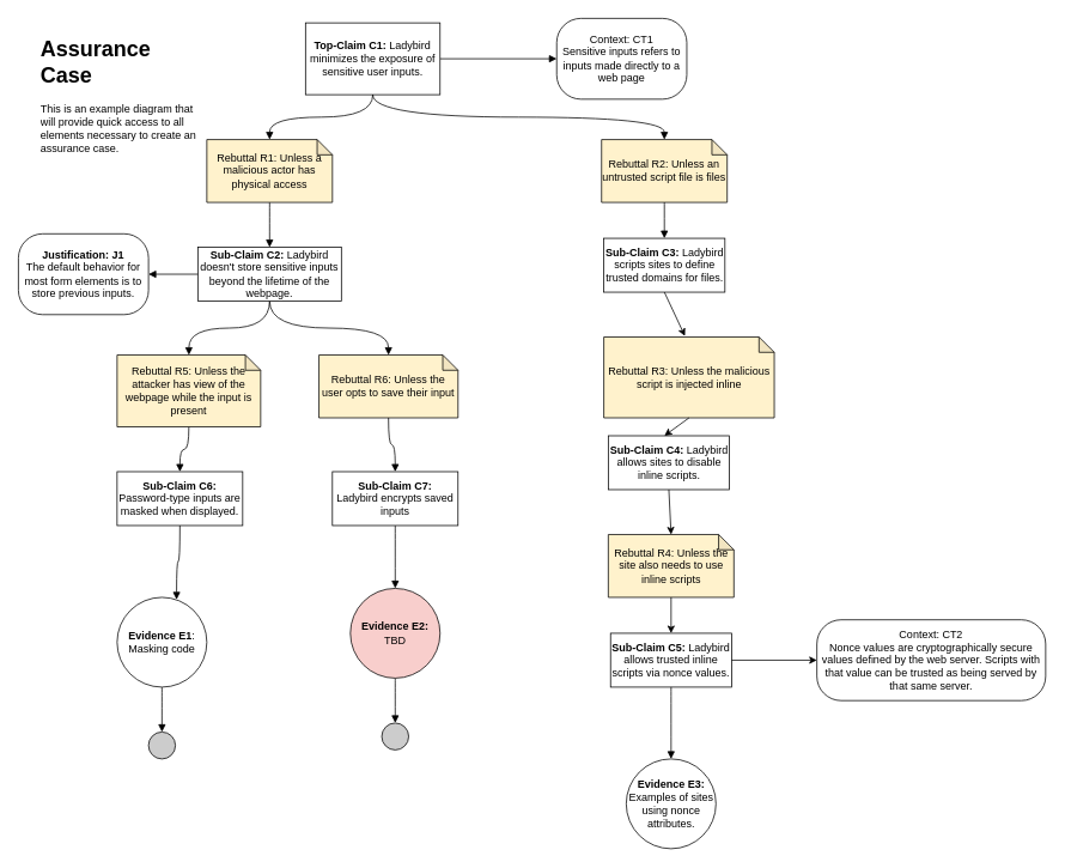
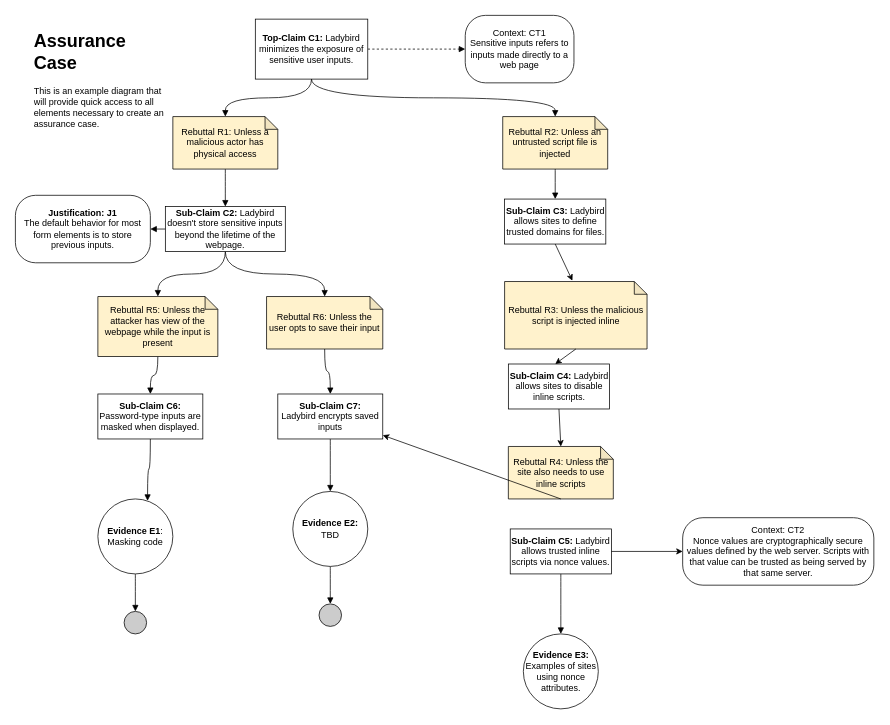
  <mxCell id="0" />
  <mxCell id="1" parent="0" />
  <mxCell id="2" value="&lt;h1&gt;Assurance Case&lt;/h1&gt;&lt;p&gt;This is an example diagram that will provide quick access to all elements necessary to create an assurance case.&lt;/p&gt;" style="text;html=1;strokeColor=none;fillColor=none;spacing=5;spacingTop=-20;whiteSpace=wrap;overflow=hidden;rounded=0;" parent="1" vertex="1"><mxGeometry x="40" y="35" width="190" height="150" as="geometry" /></mxCell>
- <mxCell id="3" style="edgeStyle=orthogonalEdgeStyle;rounded=0;orthogonalLoop=1;jettySize=auto;html=1;exitX=1;exitY=0.5;exitDx=0;exitDy=0;entryX=0;entryY=0.5;entryDx=0;entryDy=0;endArrow=block;endFill=1;" parent="1" source="5" target="6" edge="1"><mxGeometry relative="1" as="geometry" /></mxCell>
+ <mxCell id="3" style="edgeStyle=orthogonalEdgeStyle;rounded=0;orthogonalLoop=1;jettySize=auto;html=1;exitX=1;exitY=0.5;exitDx=0;exitDy=0;entryX=0;entryY=0.5;entryDx=0;entryDy=0;endArrow=block;endFill=1;dashed=1;" parent="1" source="5" target="6" edge="1"><mxGeometry relative="1" as="geometry" /></mxCell>
  <mxCell id="4" value="" style="edgeStyle=orthogonalEdgeStyle;rounded=0;orthogonalLoop=1;jettySize=auto;html=1;endArrow=block;endFill=1;curved=1;" parent="1" source="5" target="8" edge="1"><mxGeometry relative="1" as="geometry" /></mxCell>
  <mxCell id="5" value="&lt;b&gt;Top-Claim C1:&amp;nbsp;&lt;/b&gt;Ladybird minimizes the exposure of sensitive user inputs." style="rounded=0;whiteSpace=wrap;html=1;" parent="1" vertex="1"><mxGeometry x="340" y="25" width="150" height="80" as="geometry" /></mxCell>
  <mxCell id="6" value="Context: CT1&lt;br&gt;Sensitive inputs refers to inputs made directly to a web page" style="rounded=1;whiteSpace=wrap;html=1;arcSize=30;" parent="1" vertex="1"><mxGeometry x="620" y="20" width="145" height="90" as="geometry" /></mxCell>
  <mxCell id="7" style="edgeStyle=orthogonalEdgeStyle;curved=1;rounded=0;orthogonalLoop=1;jettySize=auto;html=1;endArrow=block;endFill=1;" parent="1" source="8" target="11" edge="1"><mxGeometry relative="1" as="geometry" /></mxCell>
  <mxCell id="8" value="Rebuttal R1: Unless a malicious actor has physical access" style="shape=note;whiteSpace=wrap;html=1;backgroundOutline=1;darkOpacity=0.05;size=17;fillColor=#FFF2CC;" parent="1" vertex="1"><mxGeometry x="230" y="155" width="140" height="70" as="geometry" /></mxCell>
  <mxCell id="9" style="edgeStyle=orthogonalEdgeStyle;curved=1;rounded=0;orthogonalLoop=1;jettySize=auto;html=1;exitX=0.5;exitY=1;exitDx=0;exitDy=0;entryX=0.5;entryY=0;entryDx=0;entryDy=0;entryPerimeter=0;endArrow=block;endFill=1;" parent="1" source="11" target="13" edge="1"><mxGeometry relative="1" as="geometry" /></mxCell>
  <mxCell id="10" style="edgeStyle=orthogonalEdgeStyle;curved=1;rounded=0;orthogonalLoop=1;jettySize=auto;html=1;exitX=0.5;exitY=1;exitDx=0;exitDy=0;entryX=0.5;entryY=0;entryDx=0;entryDy=0;entryPerimeter=0;endArrow=block;endFill=1;" parent="1" source="11" target="15" edge="1"><mxGeometry relative="1" as="geometry" /></mxCell>
  <mxCell id="11" value="&lt;b&gt;Sub-Claim C2: &lt;/b&gt;Ladybird doesn't store sensitive inputs beyond the lifetime of the webpage." style="rounded=0;whiteSpace=wrap;html=1;" parent="1" vertex="1"><mxGeometry x="220" y="275" width="160" height="60" as="geometry" /></mxCell>
  <mxCell id="12" style="edgeStyle=orthogonalEdgeStyle;curved=1;rounded=0;orthogonalLoop=1;jettySize=auto;html=1;exitX=0.5;exitY=1;exitDx=0;exitDy=0;exitPerimeter=0;entryX=0.5;entryY=0;entryDx=0;entryDy=0;endArrow=block;endFill=1;" parent="1" source="13" target="17" edge="1"><mxGeometry relative="1" as="geometry" /></mxCell>
  <mxCell id="13" value="Rebuttal R5: Unless the attacker has view of the webpage while the input is present" style="shape=note;whiteSpace=wrap;html=1;backgroundOutline=1;darkOpacity=0.05;size=17;fillColor=#FFF2CC;" parent="1" vertex="1"><mxGeometry x="130" y="395" width="160" height="80" as="geometry" /></mxCell>
  <mxCell id="14" style="edgeStyle=orthogonalEdgeStyle;curved=1;rounded=0;orthogonalLoop=1;jettySize=auto;html=1;endArrow=block;endFill=1;" parent="1" source="15" target="19" edge="1"><mxGeometry relative="1" as="geometry" /></mxCell>
  <mxCell id="15" value="Rebuttal R6: Unless the user opts to save their input" style="shape=note;whiteSpace=wrap;html=1;backgroundOutline=1;darkOpacity=0.05;size=17;fillColor=#FFF2CC;" parent="1" vertex="1"><mxGeometry x="355" y="395" width="155" height="70" as="geometry" /></mxCell>
  <mxCell id="16" style="edgeStyle=orthogonalEdgeStyle;curved=1;rounded=0;orthogonalLoop=1;jettySize=auto;html=1;exitX=0.5;exitY=1;exitDx=0;exitDy=0;entryX=0.663;entryY=0.025;entryDx=0;entryDy=0;entryPerimeter=0;endArrow=block;endFill=1;" parent="1" source="17" target="21" edge="1"><mxGeometry relative="1" as="geometry" /></mxCell>
  <mxCell id="17" value="&lt;div&gt;&lt;b&gt;Sub-Claim C6:&lt;/b&gt;&lt;/div&gt;&lt;div&gt;Password-type inputs are masked when displayed.&lt;/div&gt;" style="rounded=0;whiteSpace=wrap;html=1;" parent="1" vertex="1"><mxGeometry x="130" y="525" width="140" height="60" as="geometry" /></mxCell>
  <mxCell id="18" style="edgeStyle=orthogonalEdgeStyle;curved=1;rounded=0;orthogonalLoop=1;jettySize=auto;html=1;entryX=0.5;entryY=0;entryDx=0;entryDy=0;endArrow=block;endFill=1;" parent="1" source="19" target="24" edge="1"><mxGeometry relative="1" as="geometry" /></mxCell>
  <mxCell id="19" value="&lt;div&gt;&lt;b&gt;Sub-Claim C7:&lt;/b&gt;&lt;/div&gt;&lt;div&gt;Ladybird encrypts saved inputs&lt;/div&gt;" style="rounded=0;whiteSpace=wrap;html=1;" parent="1" vertex="1"><mxGeometry x="370" y="525" width="140" height="60" as="geometry" /></mxCell>
  <mxCell id="20" style="edgeStyle=orthogonalEdgeStyle;curved=1;rounded=0;orthogonalLoop=1;jettySize=auto;html=1;entryX=0.5;entryY=0;entryDx=0;entryDy=0;endArrow=block;endFill=1;" parent="1" source="21" target="22" edge="1"><mxGeometry relative="1" as="geometry" /></mxCell>
  <mxCell id="21" value="&lt;b&gt;Evidence E1&lt;/b&gt;:&lt;br&gt;Masking code" style="ellipse;whiteSpace=wrap;html=1;aspect=fixed;fillColor=#ffffff;rounded=0;" parent="1" vertex="1"><mxGeometry x="130" y="665" width="100" height="100" as="geometry" /></mxCell>
  <mxCell id="22" value="" style="ellipse;whiteSpace=wrap;html=1;aspect=fixed;fillColor=#CCCCCC;" parent="1" vertex="1"><mxGeometry x="165" y="815" width="30" height="30" as="geometry" /></mxCell>
  <mxCell id="23" style="edgeStyle=orthogonalEdgeStyle;curved=1;rounded=0;orthogonalLoop=1;jettySize=auto;html=1;entryX=0.5;entryY=0;entryDx=0;entryDy=0;endArrow=block;endFill=1;" parent="1" source="24" target="25" edge="1"><mxGeometry relative="1" as="geometry"><mxPoint x="425" y="835" as="targetPoint" /></mxGeometry></mxCell>
- <mxCell id="24" value="&lt;div&gt;&lt;b&gt;Evidence E2:&lt;/b&gt;&lt;/div&gt;&lt;div&gt;TBD&lt;/div&gt;" style="ellipse;whiteSpace=wrap;html=1;aspect=fixed;fillColor=#f8cecc;rounded=0;" parent="1" vertex="1"><mxGeometry x="390" y="655" width="100" height="100" as="geometry" /></mxCell>
+ <mxCell id="24" value="&lt;div&gt;&lt;b&gt;Evidence E2:&lt;/b&gt;&lt;/div&gt;&lt;div&gt;TBD&lt;/div&gt;" style="ellipse;whiteSpace=wrap;html=1;aspect=fixed;fillColor=#ffffff;rounded=0;" parent="1" vertex="1"><mxGeometry x="390" y="655" width="100" height="100" as="geometry" /></mxCell>
  <mxCell id="25" value="" style="ellipse;whiteSpace=wrap;html=1;aspect=fixed;fillColor=#CCCCCC;" parent="1" vertex="1"><mxGeometry x="425" y="805" width="30" height="30" as="geometry" /></mxCell>
- <mxCell id="26" value="Rebuttal R2: Unless an untrusted script file is files" style="shape=note;whiteSpace=wrap;html=1;backgroundOutline=1;darkOpacity=0.05;size=17;fillColor=#FFF2CC;" vertex="1" parent="1"><mxGeometry x="670" y="155" width="140" height="70" as="geometry" /></mxCell>
+ <mxCell id="26" value="Rebuttal R2: Unless an untrusted script file is injected" style="shape=note;whiteSpace=wrap;html=1;backgroundOutline=1;darkOpacity=0.05;size=17;fillColor=#FFF2CC;" vertex="1" parent="1"><mxGeometry x="670" y="155" width="140" height="70" as="geometry" /></mxCell>
  <mxCell id="27" value="" style="edgeStyle=orthogonalEdgeStyle;rounded=0;orthogonalLoop=1;jettySize=auto;html=1;endArrow=block;endFill=1;curved=1;entryX=0.5;entryY=0;entryDx=0;entryDy=0;entryPerimeter=0;exitX=0.5;exitY=1;exitDx=0;exitDy=0;" edge="1" parent="1" source="5" target="26"><mxGeometry relative="1" as="geometry"><mxPoint x="515" y="115" as="sourcePoint" /><mxPoint x="400" y="165" as="targetPoint" /></mxGeometry></mxCell>
- <mxCell id="28" value="&lt;b&gt;Sub-Claim C3:&amp;nbsp;&lt;/b&gt;Ladybird scripts sites to define trusted domains for files." style="rounded=0;whiteSpace=wrap;html=1;" vertex="1" parent="1"><mxGeometry x="672.5" y="265" width="135" height="60" as="geometry" /></mxCell>
+ <mxCell id="28" value="&lt;b&gt;Sub-Claim C3:&amp;nbsp;&lt;/b&gt;Ladybird allows sites to define trusted domains for files." style="rounded=0;whiteSpace=wrap;html=1;" vertex="1" parent="1"><mxGeometry x="672.5" y="265" width="135" height="60" as="geometry" /></mxCell>
  <mxCell id="29" style="edgeStyle=orthogonalEdgeStyle;curved=1;rounded=0;orthogonalLoop=1;jettySize=auto;html=1;endArrow=block;endFill=1;exitX=0.5;exitY=1;exitDx=0;exitDy=0;exitPerimeter=0;entryX=0.5;entryY=0;entryDx=0;entryDy=0;" edge="1" parent="1" source="26" target="28"><mxGeometry relative="1" as="geometry"><mxPoint x="563" y="245" as="sourcePoint" /><mxPoint x="550" y="305" as="targetPoint" /></mxGeometry></mxCell>
  <mxCell id="30" value="Rebuttal R3: Unless the malicious script is injected inline" style="shape=note;whiteSpace=wrap;html=1;backgroundOutline=1;darkOpacity=0.05;size=17;fillColor=#FFF2CC;" vertex="1" parent="1"><mxGeometry x="672.5" y="375" width="190" height="90" as="geometry" /></mxCell>
  <mxCell id="31" value="" style="endArrow=classic;html=1;rounded=0;exitX=0.5;exitY=1;exitDx=0;exitDy=0;entryX=0.476;entryY=-0.012;entryDx=0;entryDy=0;entryPerimeter=0;" edge="1" parent="1" source="28" target="30"><mxGeometry width="50" height="50" relative="1" as="geometry"><mxPoint x="850" y="355" as="sourcePoint" /><mxPoint x="750" y="355" as="targetPoint" /></mxGeometry></mxCell>
  <mxCell id="32" value="&lt;b&gt;Sub-Claim C4:&amp;nbsp;&lt;/b&gt;Ladybird allows sites to disable inline scripts." style="rounded=0;whiteSpace=wrap;html=1;" vertex="1" parent="1"><mxGeometry x="677.5" y="485" width="135" height="60" as="geometry" /></mxCell>
  <mxCell id="33" value="" style="endArrow=classic;html=1;rounded=0;exitX=0.5;exitY=1;exitDx=0;exitDy=0;exitPerimeter=0;entryX=0.463;entryY=0;entryDx=0;entryDy=0;entryPerimeter=0;" edge="1" parent="1" source="30" target="32"><mxGeometry width="50" height="50" relative="1" as="geometry"><mxPoint x="840" y="455" as="sourcePoint" /><mxPoint x="890" y="405" as="targetPoint" /></mxGeometry></mxCell>
  <mxCell id="34" value="Rebuttal R4: Unless the site also needs to use inline scripts" style="shape=note;whiteSpace=wrap;html=1;backgroundOutline=1;darkOpacity=0.05;size=17;fillColor=#FFF2CC;" vertex="1" parent="1"><mxGeometry x="677.5" y="595" width="140" height="70" as="geometry" /></mxCell>
  <mxCell id="35" value="" style="endArrow=classic;html=1;rounded=0;exitX=0.5;exitY=1;exitDx=0;exitDy=0;entryX=0.5;entryY=0;entryDx=0;entryDy=0;entryPerimeter=0;" edge="1" parent="1" source="32" target="34"><mxGeometry width="50" height="50" relative="1" as="geometry"><mxPoint x="873" y="455" as="sourcePoint" /><mxPoint x="870" y="505" as="targetPoint" /></mxGeometry></mxCell>
  <mxCell id="36" value="&lt;b&gt;Sub-Claim C5:&amp;nbsp;&lt;/b&gt;Ladybird allows trusted inline scripts via nonce values." style="rounded=0;whiteSpace=wrap;html=1;" vertex="1" parent="1"><mxGeometry x="680" y="705" width="135" height="60" as="geometry" /></mxCell>
- <mxCell id="37" value="" style="endArrow=classic;html=1;rounded=0;exitX=0.5;exitY=1;exitDx=0;exitDy=0;entryX=0.5;entryY=0;entryDx=0;entryDy=0;exitPerimeter=0;" edge="1" parent="1" source="34" target="36"><mxGeometry width="50" height="50" relative="1" as="geometry"><mxPoint x="862" y="655" as="sourcePoint" /><mxPoint x="865" y="705" as="targetPoint" /></mxGeometry></mxCell>
+ <mxCell id="37" value="" style="endArrow=classic;html=1;rounded=0;exitX=0.5;exitY=1;exitDx=0;exitDy=0;exitPerimeter=0;" edge="1" parent="1" source="34" target="19"><mxGeometry width="50" height="50" relative="1" as="geometry"><mxPoint x="862" y="655" as="sourcePoint" /><mxPoint x="865" y="705" as="targetPoint" /></mxGeometry></mxCell>
  <mxCell id="38" value="&lt;div&gt;Context: CT2&lt;/div&gt;&lt;div&gt;Nonce values are cryptographically secure values defined by the web server. Scripts with that value can be trusted as being served by that same server.&lt;/div&gt;" style="rounded=1;whiteSpace=wrap;html=1;arcSize=30;" vertex="1" parent="1"><mxGeometry x="910" y="690" width="255" height="90" as="geometry" /></mxCell>
  <mxCell id="39" value="" style="endArrow=classic;html=1;rounded=0;exitX=1;exitY=0.5;exitDx=0;exitDy=0;entryX=0;entryY=0.5;entryDx=0;entryDy=0;" edge="1" parent="1" source="36" target="38"><mxGeometry width="50" height="50" relative="1" as="geometry"><mxPoint x="870" y="665" as="sourcePoint" /><mxPoint x="870" y="725" as="targetPoint" /></mxGeometry></mxCell>
  <mxCell id="40" value="&lt;b&gt;Evidence E3: &lt;/b&gt;Examples of sites using nonce attributes." style="ellipse;whiteSpace=wrap;html=1;aspect=fixed;fillColor=#ffffff;rounded=0;" vertex="1" parent="1"><mxGeometry x="697.5" y="845" width="100" height="100" as="geometry" /></mxCell>
  <mxCell id="41" style="edgeStyle=orthogonalEdgeStyle;curved=1;rounded=0;orthogonalLoop=1;jettySize=auto;html=1;endArrow=block;endFill=1;exitX=0.5;exitY=1;exitDx=0;exitDy=0;entryX=0.5;entryY=0;entryDx=0;entryDy=0;" edge="1" parent="1" source="36" target="40"><mxGeometry relative="1" as="geometry"><mxPoint x="749.46" y="865" as="sourcePoint" /><mxPoint x="777.46" y="945" as="targetPoint" /></mxGeometry></mxCell>
- <mxCell id="42" value="&lt;div&gt;&lt;b&gt;Justification: J1&lt;/b&gt;&lt;/div&gt;&lt;div&gt;The default behavior for most form elements is to store previous inputs.&lt;/div&gt;" style="rounded=1;whiteSpace=wrap;html=1;arcSize=30;" vertex="1" parent="1"><mxGeometry y="260" width="145" height="90" as="geometry" x="20" /></mxCell>
+ <mxCell id="42" value="&lt;div&gt;&lt;b&gt;Justification: J1&lt;/b&gt;&lt;/div&gt;&lt;div&gt;The default behavior for most form elements is to store previous inputs.&lt;/div&gt;" style="rounded=1;whiteSpace=wrap;html=1;arcSize=30;" vertex="1" parent="1"><mxGeometry x="20" y="260" width="180" height="90" as="geometry" /></mxCell>
  <mxCell id="43" style="edgeStyle=orthogonalEdgeStyle;rounded=0;orthogonalLoop=1;jettySize=auto;html=1;entryX=1;entryY=0.5;entryDx=0;entryDy=0;endArrow=block;endFill=1;exitX=0;exitY=0.5;exitDx=0;exitDy=0;" edge="1" parent="1" source="11" target="42"><mxGeometry relative="1" as="geometry"><mxPoint x="200" y="265" as="sourcePoint" /><mxPoint x="320" y="305" as="targetPoint" /></mxGeometry></mxCell>
